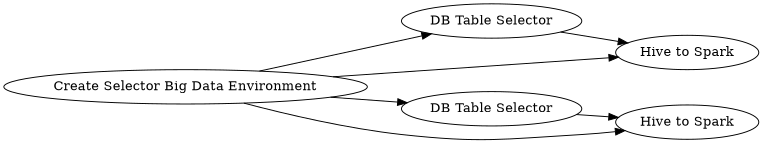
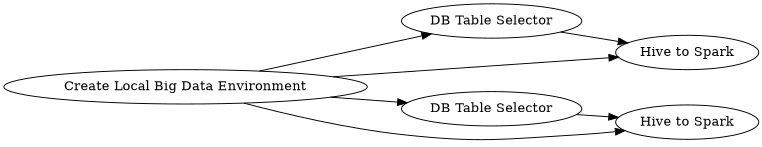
  digraph {
    rankdir=LR
-   n1 [label="Create Selector Big Data Environment"]
+   n1 [label="Create Local Big Data Environment"]
    n2 [label="DB Table Selector"]
    n3 [label="DB Table Selector"]
    n4 [label="Hive to Spark"]
    n5 [label="Hive to Spark"]
    n1 -> n2
    n1 -> n3
    n1 -> n4
    n1 -> n5
    n2 -> n4
    n3 -> n5
  }
